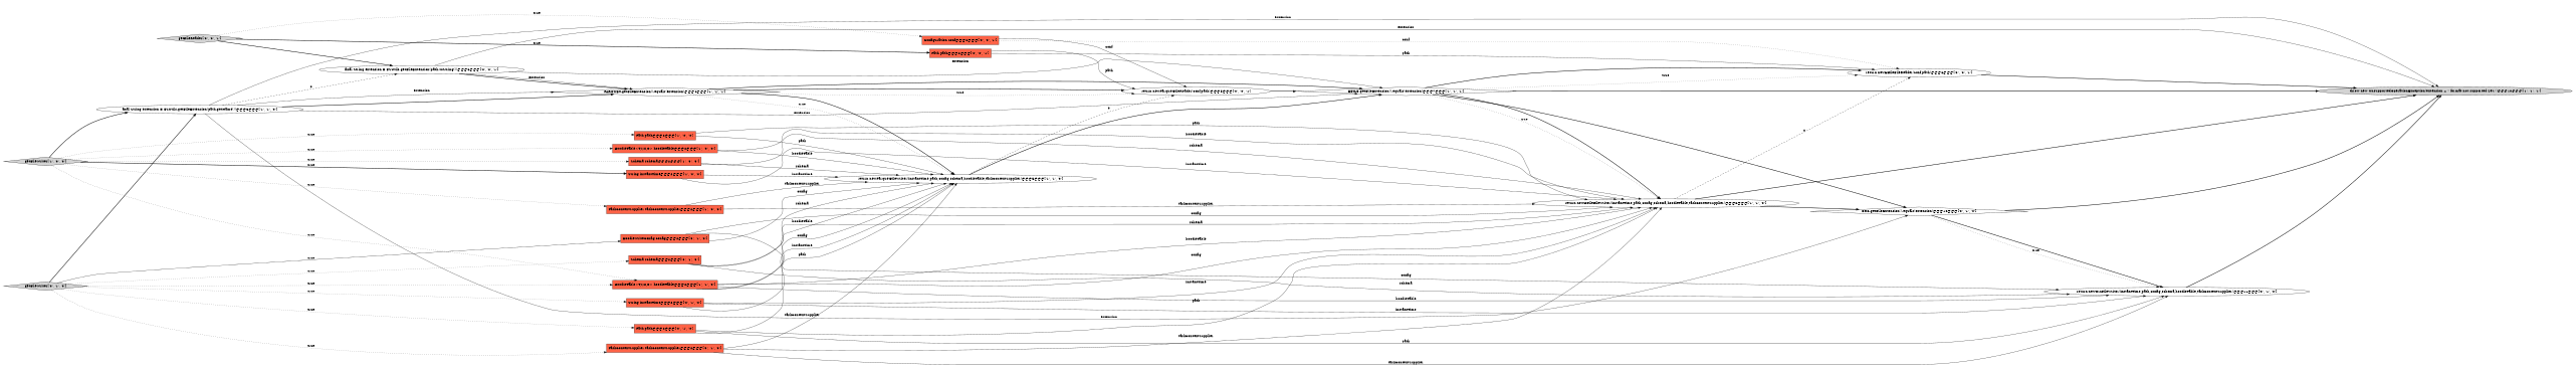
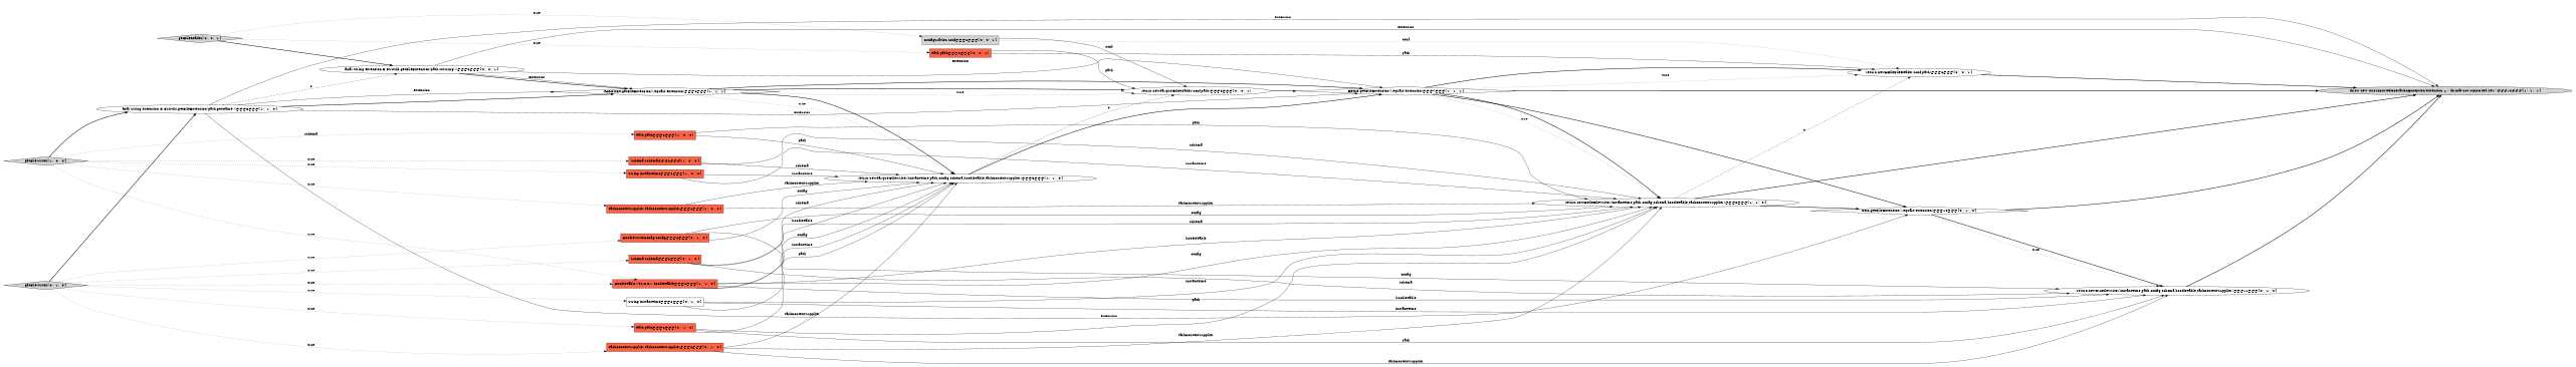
  digraph {
    rankdir=LR
    node [fillcolor=tomato shape=box style=filled]
    edge [style=solid]
    n1 [fillcolor=white label="PARQUET.getFileExtension().equals(extension)@@@4@@@['1', '1', '1']" shape=diamond]
    n2 [fillcolor=white label="HFILE.getFileExtension().equals(extension)@@@7@@@['1', '1', '1']" shape=diamond]
    n3 [fillcolor=white label="return newParquetFileReader(conf,path)@@@5@@@['0', '0', '1']" shape=ellipse]
    n4 [fillcolor=white label="return newParquetFileWriter(instantTime,path,config,schema,hoodieTable,taskContextSupplier)@@@5@@@['1', '1', '0']" shape=ellipse]
    n5 [fillcolor=lightgray label="throw new UnsupportedOperationException(extension + \" format not supported yet.\")@@@10@@@['1', '1', '1']" shape=ellipse]
    n6 [fillcolor=white label="return newHFileFileReader(conf,path)@@@8@@@['0', '0', '1']" shape=ellipse]
    n7 [fillcolor=white label="return newHFileFileWriter(instantTime,path,config,schema,hoodieTable,taskContextSupplier)@@@8@@@['1', '1', '0']" shape=ellipse]
    n8 [fillcolor=white label="ORC.getFileExtension().equals(extension)@@@10@@@['0', '1', '0']" shape=diamond]
    n9 [fillcolor=white label="return newOrcFileWriter(instantTime,path,config,schema,hoodieTable,taskContextSupplier)@@@11@@@['0', '1', '0']" shape=ellipse]
    n10 [fillcolor=lightgray label="getFileWriter['1', '0', '0']" shape=diamond]
    n11 [label="Schema schema@@@2@@@['1', '0', '0']"]
    n12 [label="String instantTime@@@2@@@['1', '0', '0']"]
    n13 [label="TaskContextSupplier taskContextSupplier@@@2@@@['1', '0', '0']"]
    n14 [label="Path path@@@2@@@['1', '0', '0']"]
    n15 [label="HoodieTable<T,I,K,O> hoodieTable@@@2@@@['1', '1', '0']"]
    n16 [fillcolor=white label="final String extension = FSUtils.getFileExtension(path.getName())@@@3@@@['1', '1', '0']" shape=ellipse]
-   n17 [label="HoodieTable<T,I,K,O> hoodieTable@@@2@@@['1', '0', '0']"]
    n18 [fillcolor=white label="final String extension = FSUtils.getFileExtension(path.toString())@@@3@@@['0', '0', '1']" shape=ellipse]
    n19 [label="TaskContextSupplier taskContextSupplier@@@2@@@['0', '1', '0']"]
-   n20 [label="Configuration conf@@@2@@@['0', '0', '1']"]
+   n20 [fillcolor=lightgray label="Configuration conf@@@2@@@['0', '0', '1']"]
    n21 [fillcolor=lightgray label="getFileReader['0', '0', '1']" shape=diamond]
    n22 [label="Path path@@@2@@@['0', '0', '1']"]
    n23 [label="HoodieWriteConfig config@@@2@@@['0', '1', '0']"]
    n24 [label="Schema schema@@@2@@@['0', '1', '0']"]
-   n25 [label="String instantTime@@@2@@@['0', '1', '0']"]
+   n25 [fillcolor=white label="String instantTime@@@2@@@['0', '1', '0']"]
    n26 [fillcolor=lightgray label="getFileWriter['0', '1', '0']" shape=diamond]
    n27 [label="Path path@@@2@@@['0', '1', '0']"]
    n1 -> n2 [style=bold]
    n1 -> n3 [style=bold]
    n1 -> n3 [label=true style=dotted]
    n1 -> n4 [style=bold]
    n1 -> n4 [label=true style=dotted]
    n2 -> n5 [style=bold]
    n2 -> n6 [label=true style=dotted]
    n2 -> n6 [style=bold]
    n2 -> n7 [style=bold]
    n2 -> n7 [label=true style=dotted]
    n2 -> n8 [style=bold]
    n3 -> n2 [style=bold]
    n4 -> n2 [style=bold]
    n4 -> n3 [label=0 style=dashed]
    n6 -> n5 [style=bold]
    n7 -> n5 [style=bold]
    n7 -> n6 [label=0 style=dashed]
    n7 -> n8 [style=bold]
    n8 -> n5 [style=bold]
    n8 -> n9 [style=bold]
    n8 -> n9 [label=true style=dotted]
    n9 -> n5 [style=bold]
    n10 -> n11 [label=true style=dotted]
-   n10 -> n12 [label=true style=bold]
+   n10 -> n12 [label=true style=dotted]
    n10 -> n13 [label=true style=dotted]
-   n10 -> n14 [label=true style=dotted]
+   n10 -> n14 [label=schema style=dotted]
    n10 -> n15 [label=true style=dotted]
    n10 -> n16 [style=bold]
-   n10 -> n17 [label=true style=dotted]
    n11 -> n4 [label=schema]
    n11 -> n7 [label=schema]
    n12 -> n4 [label=instantTime]
    n12 -> n7 [label=instantTime]
    n13 -> n4 [label=taskContextSupplier]
    n13 -> n7 [label=taskContextSupplier]
    n14 -> n4 [label=path]
    n14 -> n7 [label=path]
    n15 -> n4 [label=config]
    n15 -> n4 [label=hoodieTable]
    n15 -> n7 [label=hoodieTable]
    n15 -> n7 [label=config]
    n15 -> n9 [label=hoodieTable]
    n16 -> n1 [style=bold]
    n16 -> n1 [label=extension]
    n16 -> n2 [label=extension]
    n16 -> n5 [label=extension]
    n16 -> n8 [label=extension]
    n16 -> n18 [label=0 style=dashed]
-   n17 -> n4 [label=hoodieTable]
-   n17 -> n7 [label=hoodieTable]
    n18 -> n1 [label=extension]
    n18 -> n1 [style=bold]
    n18 -> n2 [label=extension]
    n18 -> n5 [label=extension]
    n19 -> n4 [label=taskContextSupplier]
    n19 -> n7 [label=taskContextSupplier]
    n19 -> n9 [label=taskContextSupplier]
    n20 -> n3 [label=conf]
    n20 -> n6 [label=conf style=dotted]
    n21 -> n18 [style=bold]
    n21 -> n20 [label=true style=dotted]
-   n21 -> n22 [label=true style=bold]
+   n21 -> n22 [label=true style=dotted]
    n22 -> n3 [label=path]
    n22 -> n6 [label=path]
    n23 -> n4 [label=config]
    n23 -> n7 [label=config]
    n23 -> n9 [label=config]
    n24 -> n4 [label=schema]
    n24 -> n7 [label=schema]
    n24 -> n9 [label=schema]
    n25 -> n4 [label=instantTime]
    n25 -> n7 [label=instantTime]
    n25 -> n9 [label=instantTime]
    n26 -> n15 [label=true style=dotted]
    n26 -> n16 [style=bold]
    n26 -> n19 [label=true style=dotted]
-   n26 -> n23 [label=true]
+   n26 -> n23 [label=true style=dotted]
    n26 -> n24 [label=true style=dotted]
    n26 -> n25 [label=true style=dotted]
    n26 -> n27 [label=true style=dotted]
    n27 -> n4 [label=path]
    n27 -> n7 [label=path]
    n27 -> n9 [label=path]
  }
